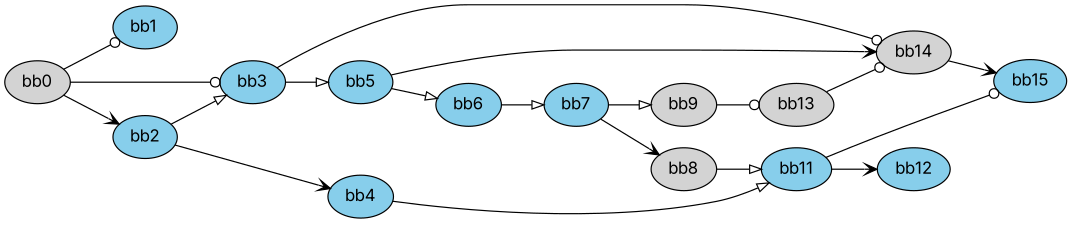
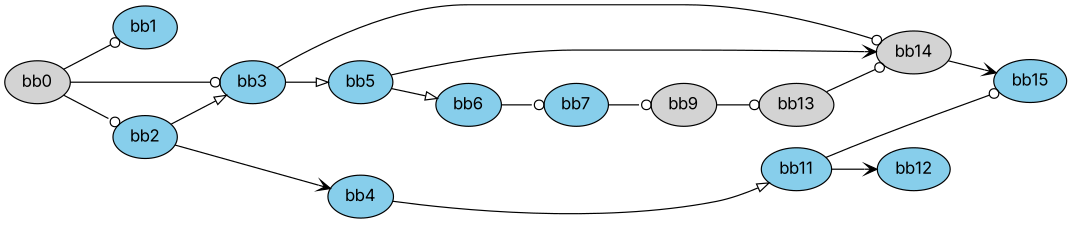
  digraph {
    fontname=Inter
    rankdir=LR
    node [fillcolor=skyblue fontname=Inter style=filled]
    edge [arrowhead=onormal fontname=Inter]
    n1 [fillcolor=lightgrey label="bb0\l"]
    n2 [label="bb1\l"]
    n3 [label="bb2\l"]
    n4 [label="bb3\l"]
    n5 [label="bb4\l"]
    n6 [label="bb5\l"]
    n7 [fillcolor=lightgrey label="bb14\l"]
    n8 [label="bb11\l"]
    n9 [label="bb6\l"]
    n10 [label="bb15\l"]
    n11 [label="bb12\l"]
    n12 [label="bb7\l"]
-   n13 [fillcolor=lightgrey label="bb8\l"]
    n14 [fillcolor=lightgrey label="bb9\l"]
    n15 [fillcolor=lightgrey label="bb13\l"]
    n1 -> n2 [arrowhead=odot]
-   n1 -> n3 [arrowhead=vee]
+   n1 -> n3 [arrowhead=odot]
    n1 -> n4 [arrowhead=odot]
    n3 -> n4
    n3 -> n5 [arrowhead=vee]
    n4 -> n6
    n4 -> n7 [arrowhead=odot]
    n5 -> n8
    n6 -> n7 [arrowhead=vee]
    n6 -> n9
    n7 -> n10 [arrowhead=vee]
    n8 -> n10 [arrowhead=odot]
    n8 -> n11 [arrowhead=vee]
-   n9 -> n12
-   n12 -> n13 [arrowhead=vee]
-   n12 -> n14
-   n13 -> n8
+   n9 -> n12 [arrowhead=odot]
+   n12 -> n14 [arrowhead=odot]
    n14 -> n15 [arrowhead=odot]
    n15 -> n7 [arrowhead=odot]
  }
